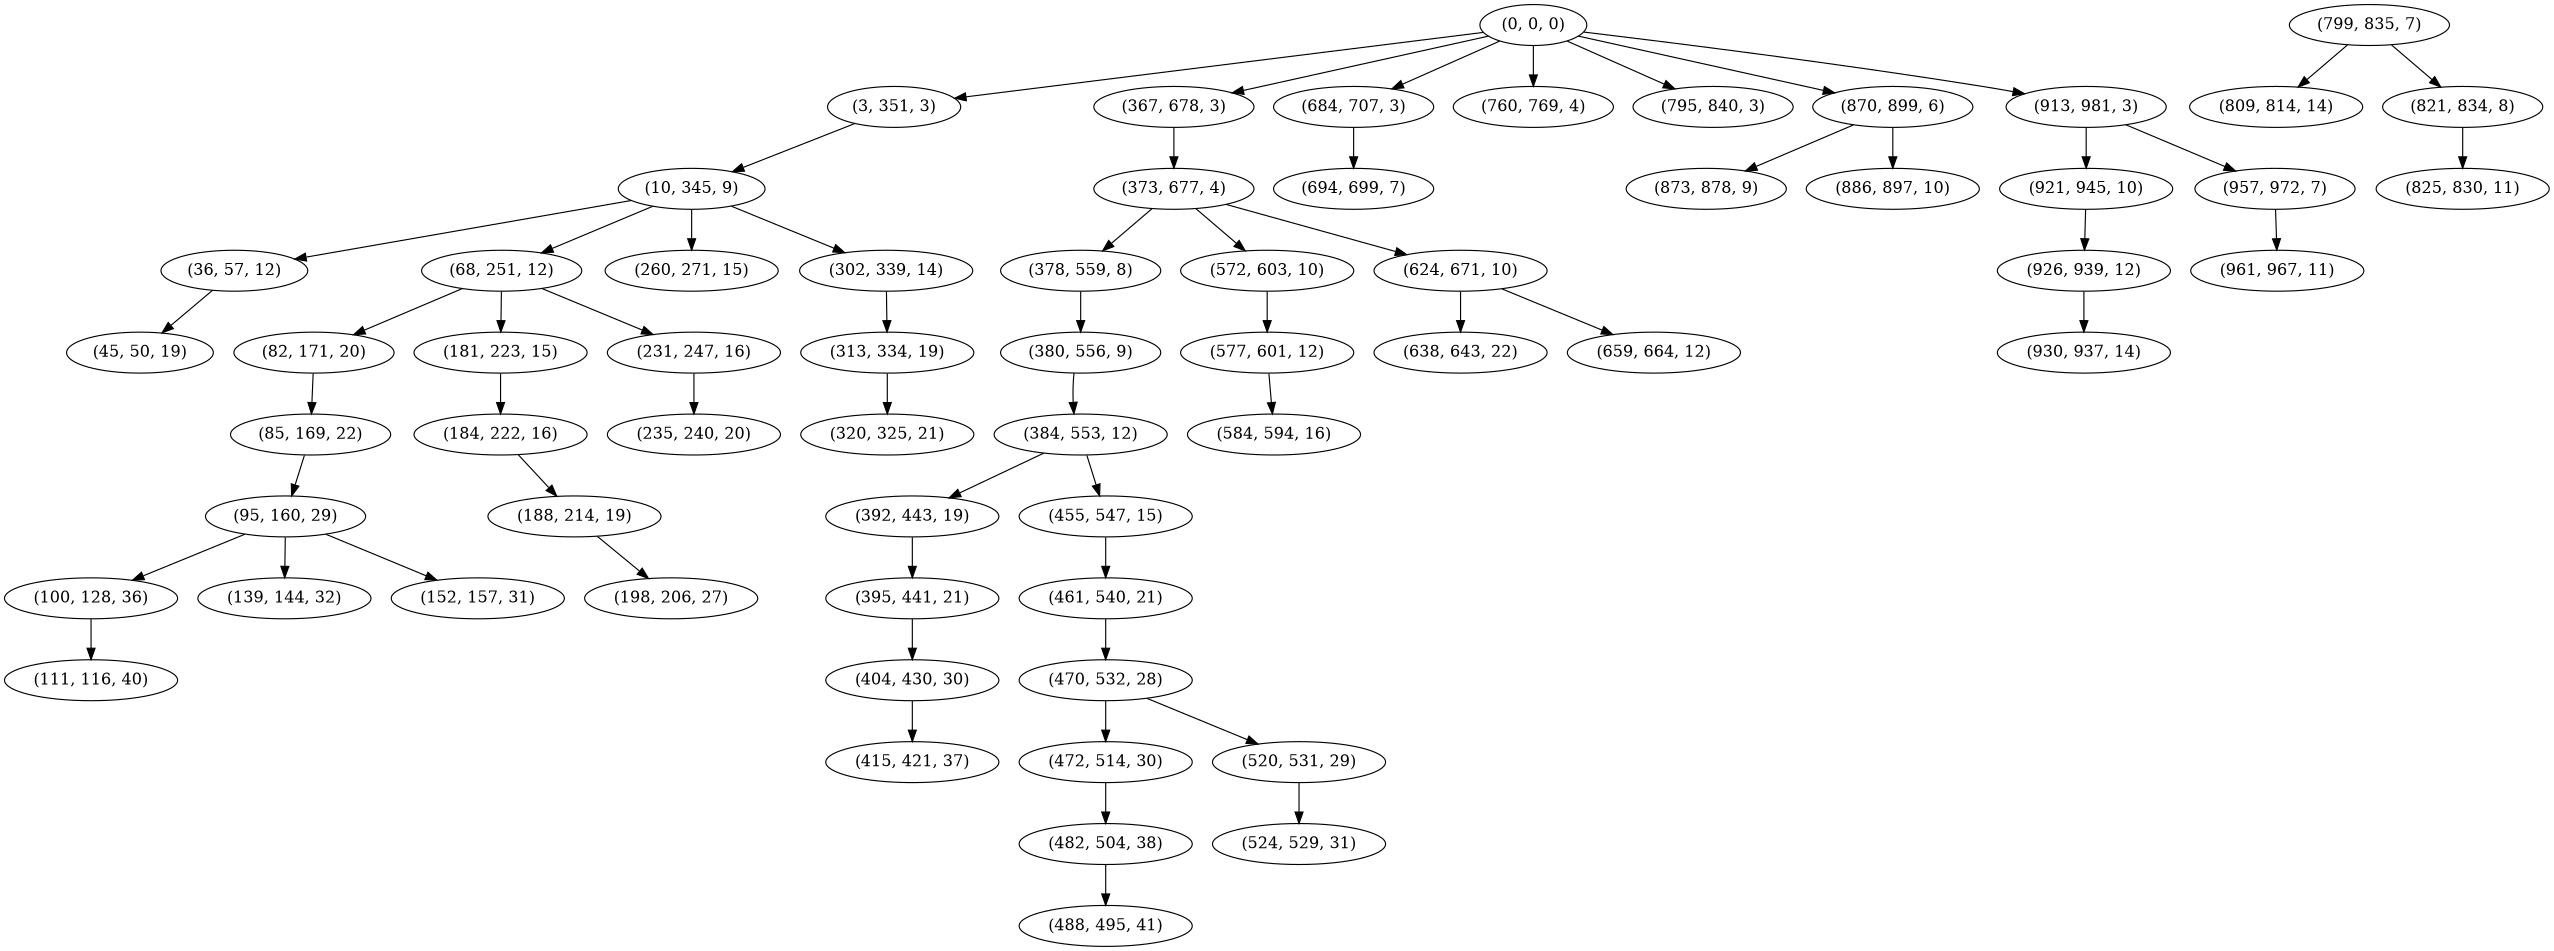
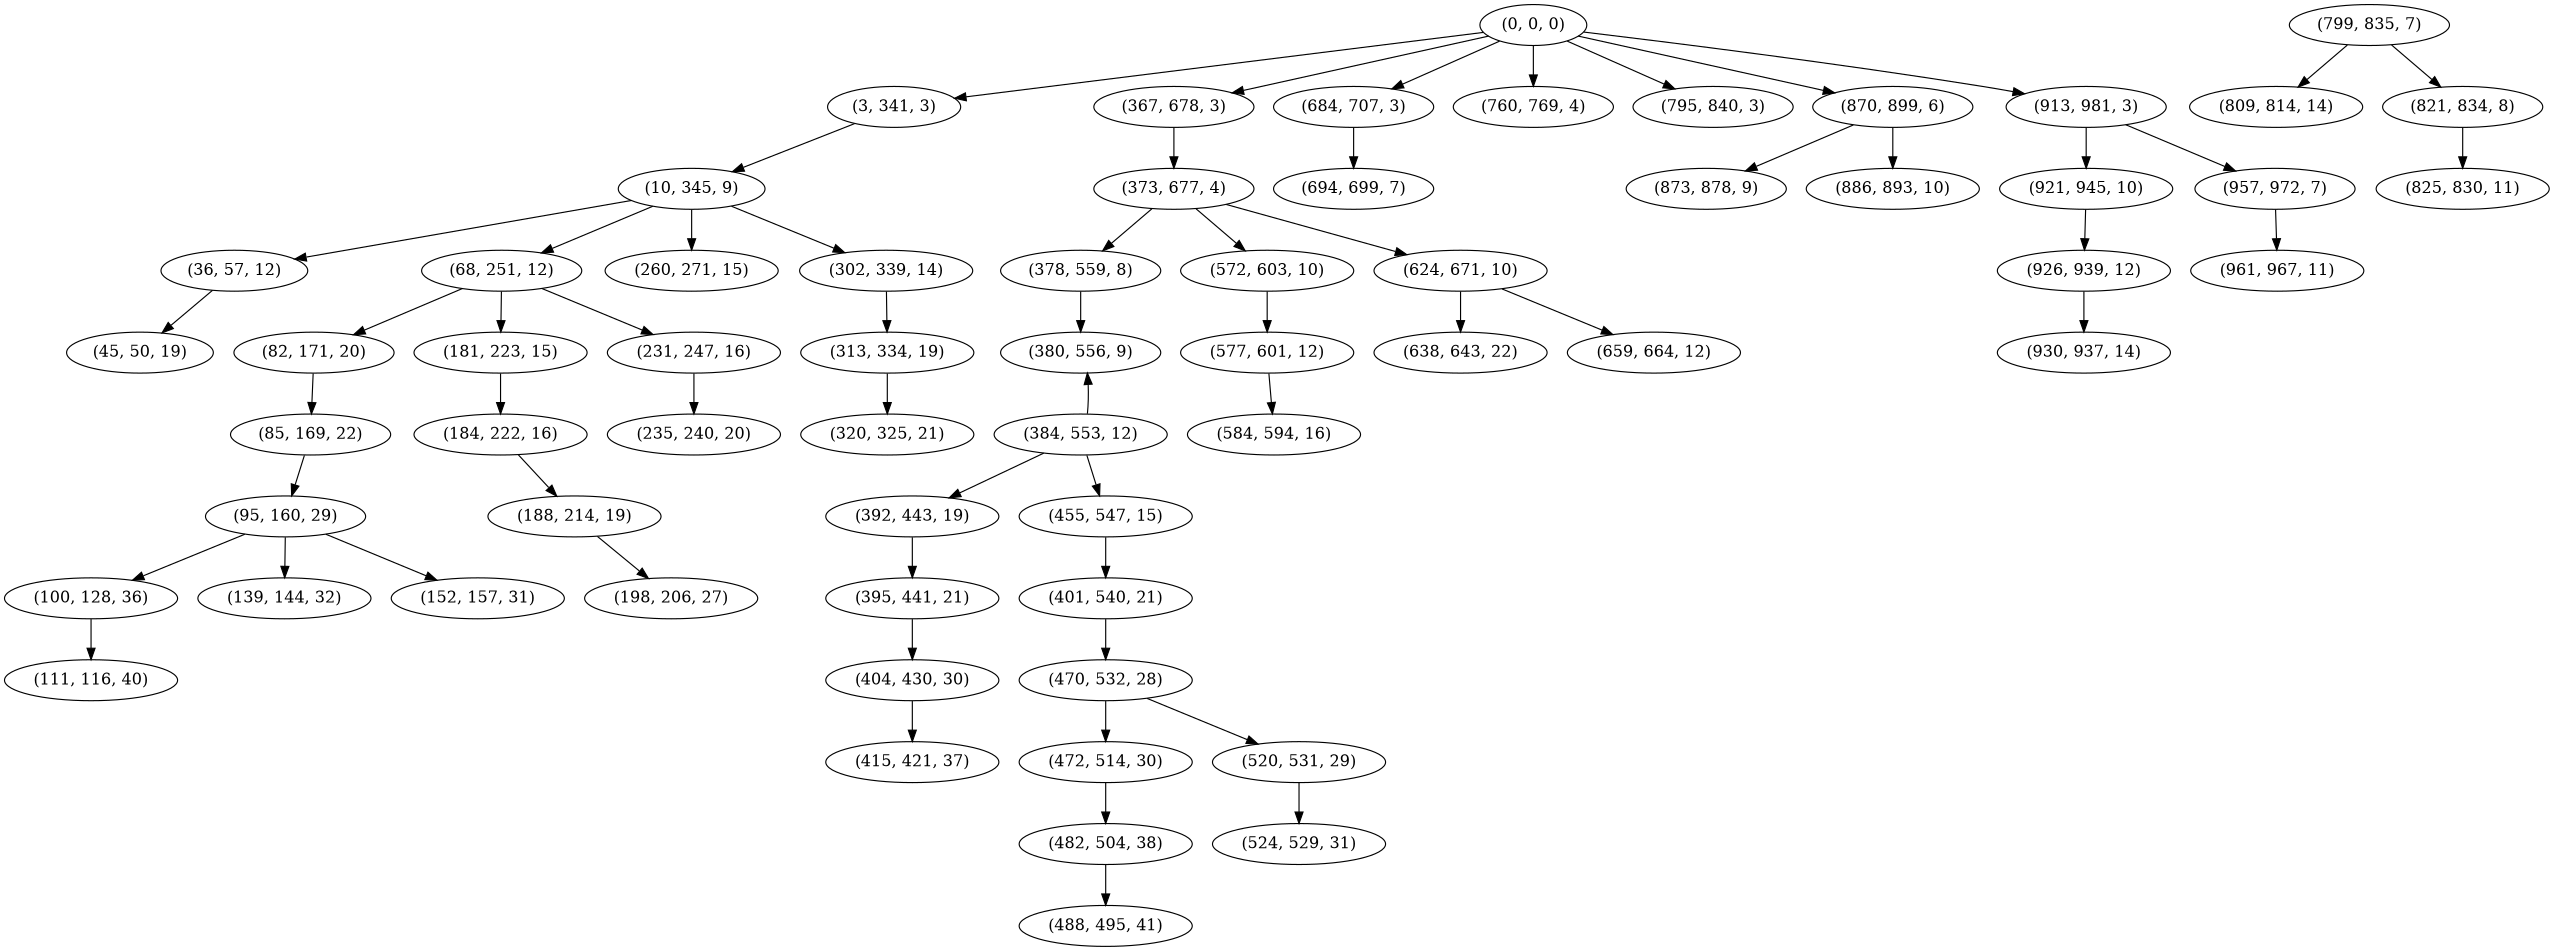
  digraph {
    "(0, 0, 0)"
-   "(3, 351, 3)"
+   "(3, 351, 3)" [label="(3, 341, 3)"]
    "(367, 678, 3)"
    "(684, 707, 3)"
    "(760, 769, 4)"
    "(795, 840, 3)"
    "(870, 899, 6)"
    "(913, 981, 3)"
    "(10, 345, 9)"
    "(373, 677, 4)"
    "(694, 699, 7)"
    "(873, 878, 9)"
-   "(886, 893, 10)" [label="(886, 897, 10)"]
+   "(886, 893, 10)"
    "(921, 945, 10)"
    "(957, 972, 7)"
    "(36, 57, 12)"
    "(68, 251, 12)"
    "(260, 271, 15)"
    "(302, 339, 14)"
    "(45, 50, 19)"
    "(82, 171, 20)"
    "(181, 223, 15)"
    "(231, 247, 16)"
    "(313, 334, 19)"
    "(85, 169, 22)"
    "(184, 222, 16)"
    "(235, 240, 20)"
    "(95, 160, 29)"
    n29 [label="(100, 128, 36)"]
    "(139, 144, 32)"
    "(152, 157, 31)"
    "(111, 116, 40)"
    "(188, 214, 19)"
    "(198, 206, 27)"
    "(320, 325, 21)"
    "(378, 559, 8)"
    "(572, 603, 10)"
    "(624, 671, 10)"
    "(380, 556, 9)"
    "(577, 601, 12)"
    "(638, 643, 22)"
    "(659, 664, 12)"
    "(384, 553, 12)"
    "(392, 443, 19)"
    "(455, 547, 15)"
    "(395, 441, 21)"
-   "(461, 540, 21)"
+   "(461, 540, 21)" [label="(401, 540, 21)"]
    "(404, 430, 30)"
    "(415, 421, 37)"
    "(470, 532, 28)"
    "(472, 514, 30)"
    "(520, 531, 29)"
    "(482, 504, 38)"
    "(524, 529, 31)"
    "(488, 495, 41)"
    "(584, 594, 16)"
    "(799, 835, 7)"
    "(809, 814, 14)"
    "(821, 834, 8)"
    "(825, 830, 11)"
    "(926, 939, 12)"
    "(961, 967, 11)"
    "(930, 937, 14)"
    "(0, 0, 0)" -> "(3, 351, 3)"
    "(0, 0, 0)" -> "(367, 678, 3)"
    "(0, 0, 0)" -> "(684, 707, 3)"
    "(0, 0, 0)" -> "(760, 769, 4)"
    "(0, 0, 0)" -> "(795, 840, 3)"
    "(0, 0, 0)" -> "(870, 899, 6)"
    "(0, 0, 0)" -> "(913, 981, 3)"
    "(3, 351, 3)" -> "(10, 345, 9)"
    "(367, 678, 3)" -> "(373, 677, 4)"
    "(684, 707, 3)" -> "(694, 699, 7)"
    "(870, 899, 6)" -> "(873, 878, 9)"
    "(870, 899, 6)" -> "(886, 893, 10)"
    "(913, 981, 3)" -> "(921, 945, 10)"
    "(913, 981, 3)" -> "(957, 972, 7)"
    "(10, 345, 9)" -> "(36, 57, 12)"
    "(10, 345, 9)" -> "(68, 251, 12)"
    "(10, 345, 9)" -> "(260, 271, 15)"
    "(10, 345, 9)" -> "(302, 339, 14)"
    "(373, 677, 4)" -> "(378, 559, 8)"
    "(373, 677, 4)" -> "(572, 603, 10)"
    "(373, 677, 4)" -> "(624, 671, 10)"
    "(921, 945, 10)" -> "(926, 939, 12)"
    "(957, 972, 7)" -> "(961, 967, 11)"
    "(36, 57, 12)" -> "(45, 50, 19)"
    "(68, 251, 12)" -> "(82, 171, 20)"
    "(68, 251, 12)" -> "(181, 223, 15)"
    "(68, 251, 12)" -> "(231, 247, 16)"
    "(302, 339, 14)" -> "(313, 334, 19)"
    "(82, 171, 20)" -> "(85, 169, 22)"
    "(181, 223, 15)" -> "(184, 222, 16)"
    "(231, 247, 16)" -> "(235, 240, 20)"
    "(313, 334, 19)" -> "(320, 325, 21)"
    "(85, 169, 22)" -> "(95, 160, 29)"
    "(184, 222, 16)" -> "(188, 214, 19)"
    "(95, 160, 29)" -> n29
    "(95, 160, 29)" -> "(139, 144, 32)"
    "(95, 160, 29)" -> "(152, 157, 31)"
    n29 -> "(111, 116, 40)"
    "(188, 214, 19)" -> "(198, 206, 27)"
    "(378, 559, 8)" -> "(380, 556, 9)"
    "(572, 603, 10)" -> "(577, 601, 12)"
    "(624, 671, 10)" -> "(638, 643, 22)"
    "(624, 671, 10)" -> "(659, 664, 12)"
-   "(380, 556, 9)" -> "(384, 553, 12)"
+   "(384, 553, 12)" -> "(380, 556, 9)"
    "(577, 601, 12)" -> "(584, 594, 16)"
    "(384, 553, 12)" -> "(392, 443, 19)"
    "(384, 553, 12)" -> "(455, 547, 15)"
    "(392, 443, 19)" -> "(395, 441, 21)"
    "(455, 547, 15)" -> "(461, 540, 21)"
    "(395, 441, 21)" -> "(404, 430, 30)"
    "(461, 540, 21)" -> "(470, 532, 28)"
    "(404, 430, 30)" -> "(415, 421, 37)"
    "(470, 532, 28)" -> "(472, 514, 30)"
    "(470, 532, 28)" -> "(520, 531, 29)"
    "(472, 514, 30)" -> "(482, 504, 38)"
    "(520, 531, 29)" -> "(524, 529, 31)"
    "(482, 504, 38)" -> "(488, 495, 41)"
    "(799, 835, 7)" -> "(809, 814, 14)"
    "(799, 835, 7)" -> "(821, 834, 8)"
    "(821, 834, 8)" -> "(825, 830, 11)"
    "(926, 939, 12)" -> "(930, 937, 14)"
  }
